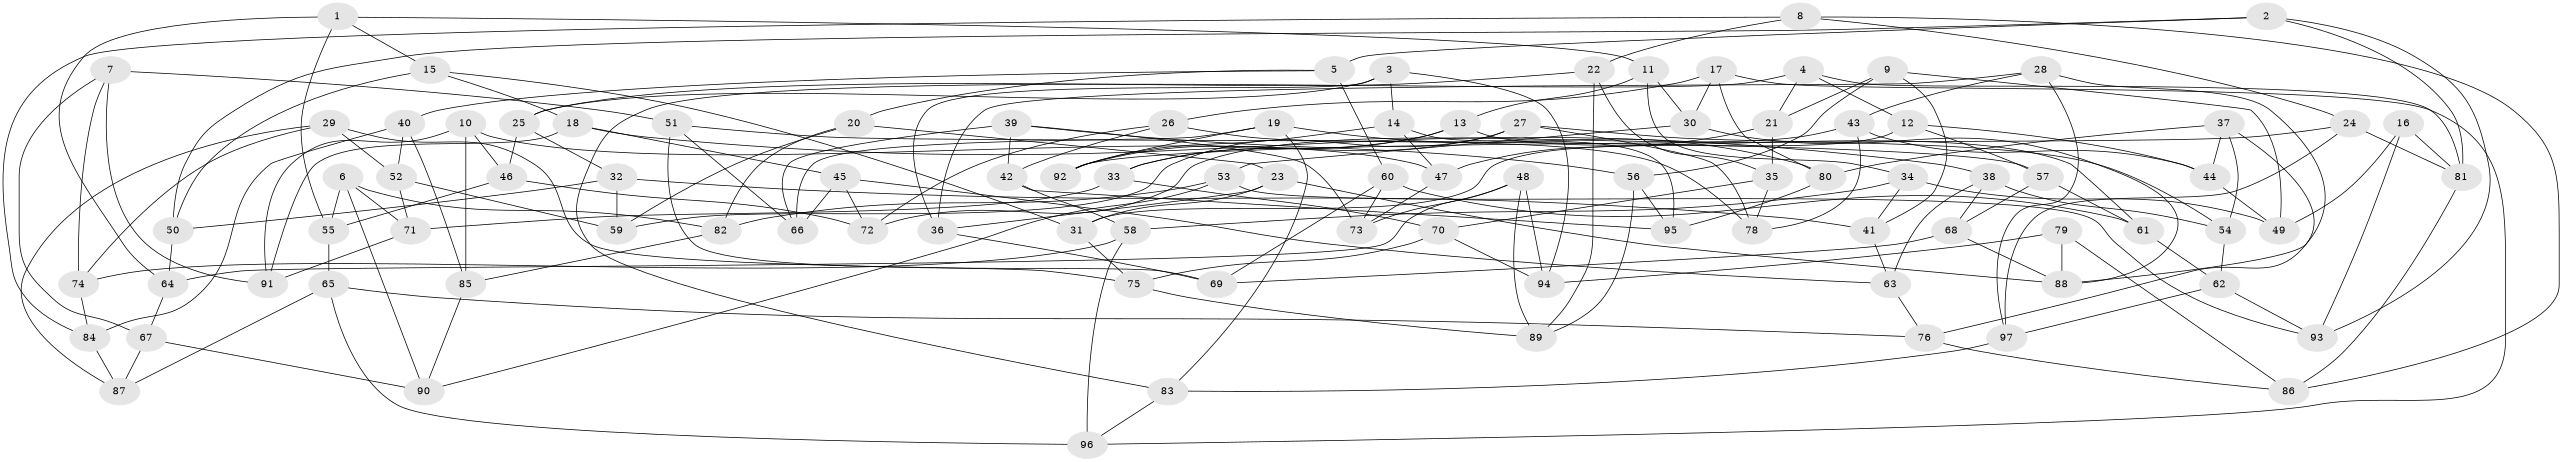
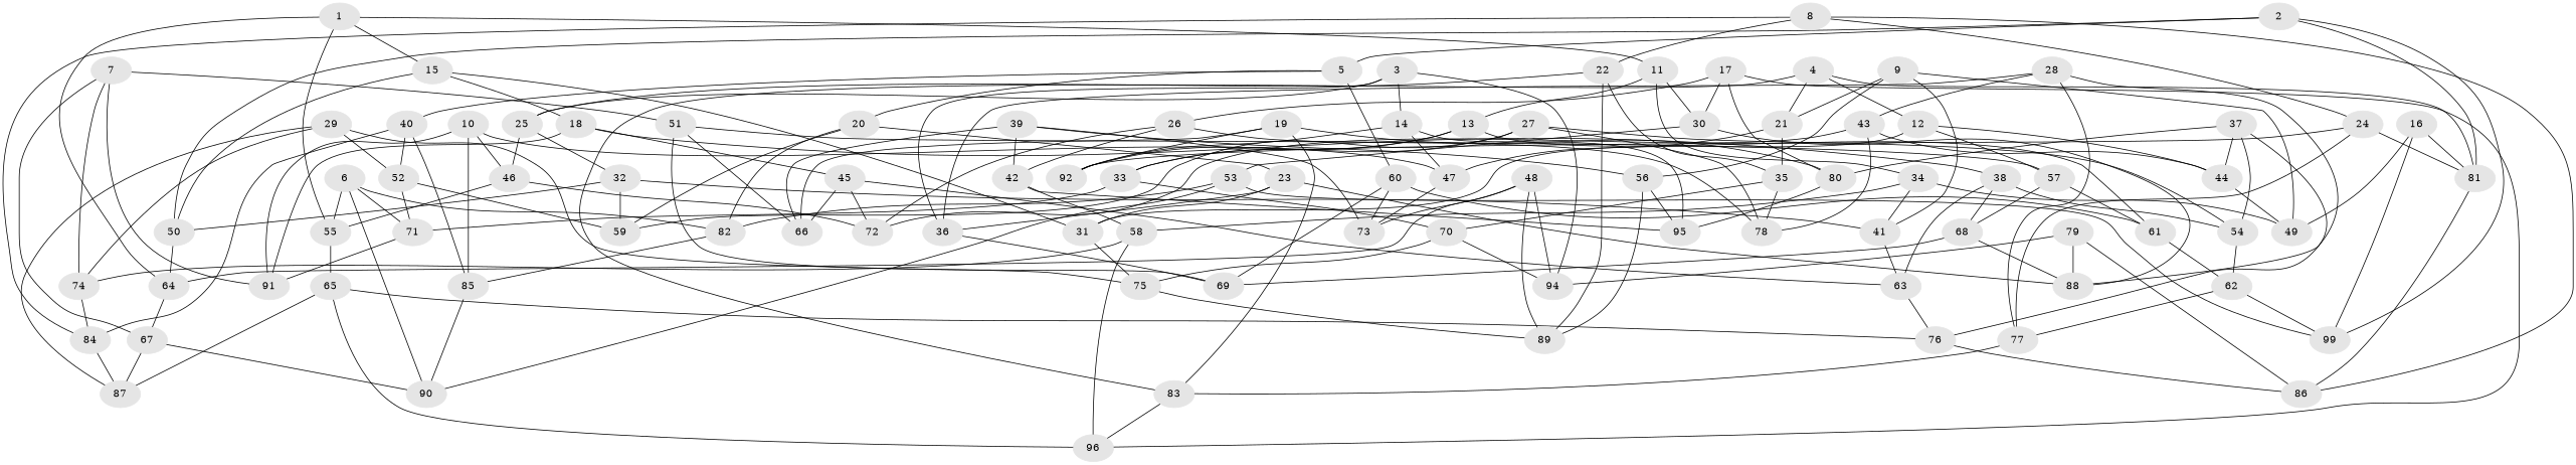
  graph {
    node [color=gray90 style=filled]
    1
    11
    15
    55
    64
    13
    30
    34
    50
    31
    18
    65
    67
    2
    5
    81
-   93
+   93 [label=99]
    20
    40
    60
    86
    3
    14
    25
    36
    94
    47
    92
    95
    46
    32
    69
    4
    12
    21
    83
    44
    57
    35
    96
    82
    23
    59
    84
    85
    52
    61
    73
    6
    71
    90
    91
    7
    51
    74
    66
    87
    8
    22
    24
    89
-   77 [label=97]
+   77
    9
    41
    49
    56
    63
    10
    72
    33
    88
    53
    58
    75
    68
    70
    62
    38
    45
    16
    17
    26
    80
    42
    78
    54
    19
    27
    28
    43
    29
    79
    37
    76
    39
    48
    1 -- 11
    1 -- 15
    1 -- 55
    1 -- 64
    11 -- 13
    11 -- 30
    11 -- 34
    15 -- 50
    15 -- 31
    15 -- 18
    55 -- 65
    64 -- 67
    13 -- 92
    13 -- 61
    13 -- 33
    30 -- 88
    30 -- 53
    34 -- 41
    34 -- 49
    34 -- 58
    50 -- 64
    31 -- 75
    18 -- 91
    18 -- 38
    18 -- 45
    65 -- 96
    65 -- 87
    65 -- 76
    67 -- 90
    67 -- 87
    2 -- 50
    2 -- 5
    2 -- 81
    2 -- 93
    5 -- 20
    5 -- 40
    5 -- 60
    81 -- 86
    20 -- 82
    20 -- 23
    20 -- 59
    40 -- 84
    40 -- 85
    40 -- 52
    60 -- 69
    60 -- 61
    60 -- 73
    3 -- 14
    3 -- 25
    3 -- 36
    3 -- 94
    14 -- 47
    14 -- 92
    14 -- 95
    25 -- 46
    25 -- 32
    36 -- 69
    47 -- 73
    46 -- 55
    46 -- 72
    32 -- 50
    32 -- 59
    32 -- 41
    4 -- 81
    4 -- 12
    4 -- 21
    4 -- 83
    12 -- 31
    12 -- 44
    12 -- 57
    21 -- 47
    21 -- 35
    83 -- 96
    44 -- 49
    57 -- 61
    57 -- 68
    35 -- 70
    35 -- 78
    82 -- 85
    23 -- 31
    23 -- 36
    23 -- 88
    84 -- 87
    85 -- 90
    52 -- 59
    52 -- 71
    61 -- 62
    6 -- 55
    6 -- 82
    6 -- 71
    6 -- 90
    71 -- 91
    7 -- 67
    7 -- 91
    7 -- 51
    7 -- 74
    51 -- 69
    51 -- 57
    51 -- 66
    74 -- 84
    8 -- 86
    8 -- 84
    8 -- 22
    8 -- 24
    22 -- 25
    22 -- 35
    22 -- 89
    24 -- 81
    24 -- 92
    24 -- 77
    77 -- 83
    9 -- 21
    9 -- 41
    9 -- 49
    9 -- 56
    41 -- 63
    56 -- 95
    56 -- 89
    63 -- 76
    10 -- 47
    10 -- 46
    10 -- 85
    10 -- 91
    33 -- 71
    33 -- 70
    53 -- 93
    53 -- 82
    53 -- 90
    58 -- 96
    58 -- 74
    75 -- 89
    68 -- 69
    68 -- 88
    70 -- 94
    70 -- 75
    62 -- 93
    62 -- 77
    38 -- 63
    38 -- 68
    38 -- 54
    45 -- 66
    45 -- 63
    45 -- 72
    16 -- 81
    16 -- 93
    16 -- 49
    17 -- 30
    17 -- 96
    17 -- 26
    17 -- 80
    26 -- 72
    26 -- 42
    26 -- 78
    80 -- 95
    42 -- 95
    42 -- 58
    54 -- 62
    19 -- 92
    19 -- 83
    19 -- 66
    19 -- 80
    27 -- 59
    27 -- 33
    27 -- 78
    27 -- 54
    28 -- 36
    28 -- 77
    28 -- 88
    28 -- 43
    43 -- 44
    43 -- 72
    43 -- 78
    29 -- 52
    29 -- 74
    29 -- 87
    29 -- 75
    79 -- 86
    79 -- 94
    79 -- 88
    37 -- 44
    37 -- 80
    37 -- 54
    37 -- 76
    76 -- 86
    39 -- 73
    39 -- 66
    39 -- 56
    39 -- 42
    48 -- 64
    48 -- 94
    48 -- 73
    48 -- 89
  }
